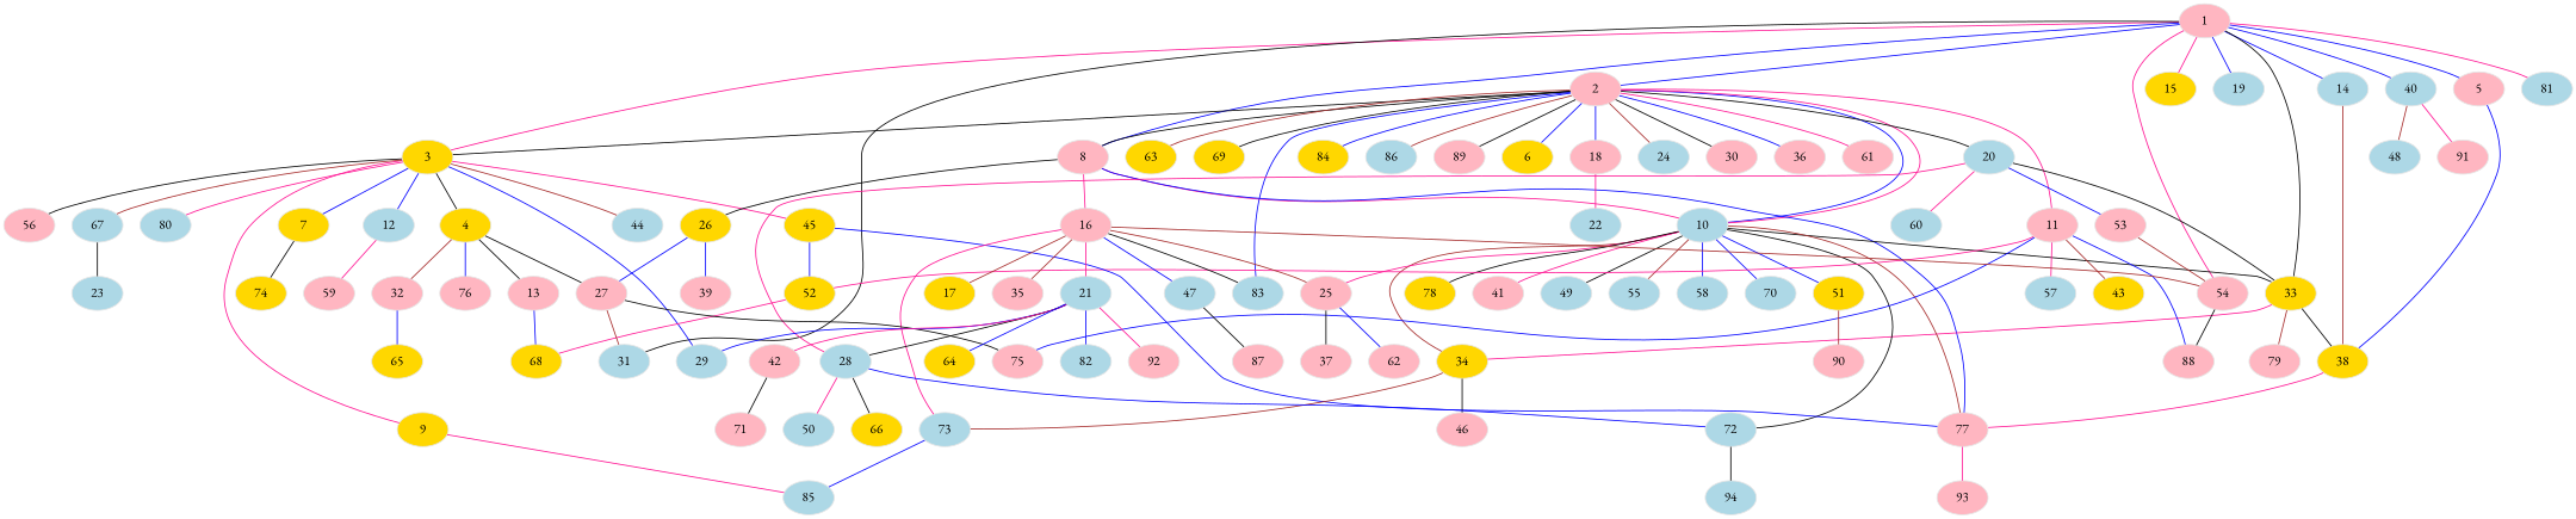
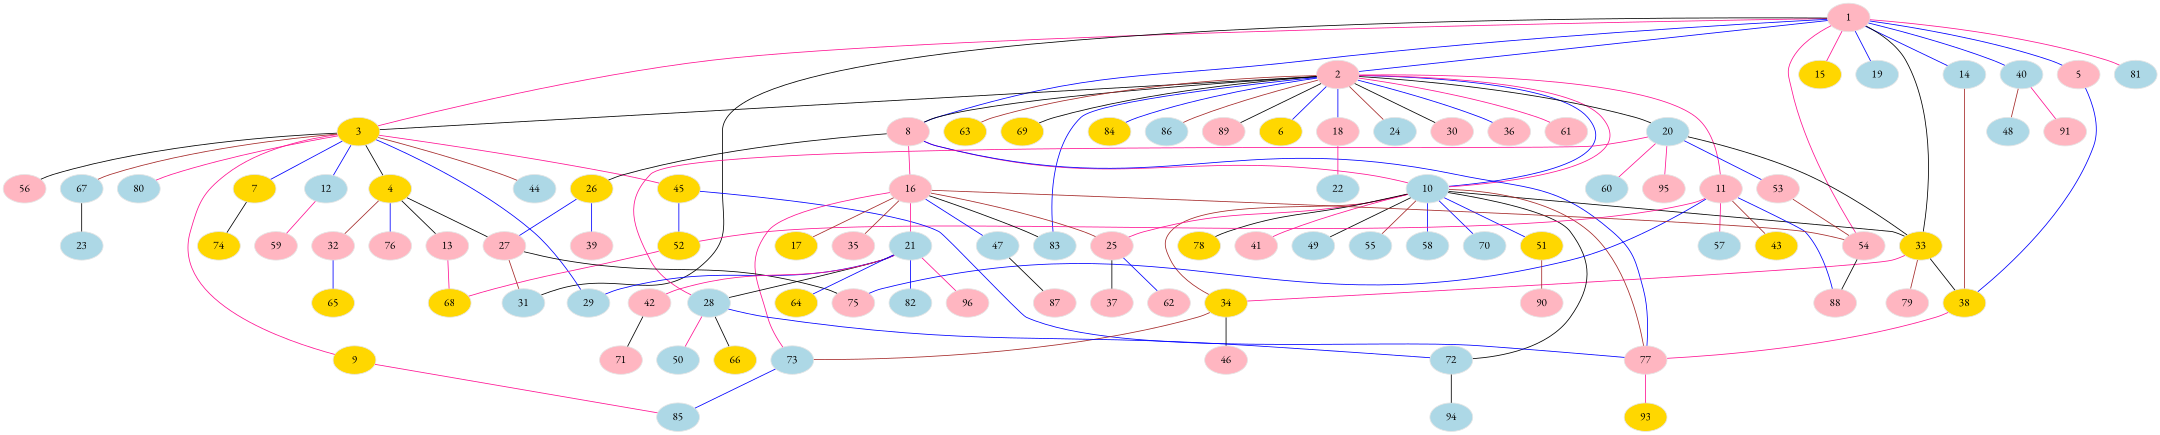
  graph {
    fontname="EB Garamond"
    node [color=gray90 fillcolor=lightpink fontname="EB Garamond" style=filled]
    edge [color=blue fontname="EB Garamond"]
    1
    2
    3 [fillcolor=gold]
    5
    8
    14 [fillcolor=lightblue]
    15 [fillcolor=gold]
    19 [fillcolor=lightblue]
    31 [fillcolor=lightblue]
    33 [fillcolor=gold]
    40 [fillcolor=lightblue]
    54
    81 [fillcolor=lightblue]
    6 [fillcolor=gold]
    10 [fillcolor=lightblue]
    11
    18
    20 [fillcolor=lightblue]
    24 [fillcolor=lightblue]
    30
    36
    61
    63 [fillcolor=gold]
    69 [fillcolor=gold]
    83 [fillcolor=lightblue]
    84 [fillcolor=gold]
    86 [fillcolor=lightblue]
    89
    4 [fillcolor=gold]
    7 [fillcolor=gold]
    9 [fillcolor=gold]
    12 [fillcolor=lightblue]
    29 [fillcolor=lightblue]
    44 [fillcolor=lightblue]
    45 [fillcolor=gold]
    56
    67 [fillcolor=lightblue]
    80 [fillcolor=lightblue]
    38 [fillcolor=gold]
    16
    26 [fillcolor=gold]
    77
    34 [fillcolor=gold]
    79
    48 [fillcolor=lightblue]
    91
    88
    25
    41
    49 [fillcolor=lightblue]
    51 [fillcolor=gold]
    55 [fillcolor=lightblue]
    58 [fillcolor=lightblue]
    70 [fillcolor=lightblue]
    72 [fillcolor=lightblue]
    78 [fillcolor=gold]
    43 [fillcolor=gold]
    52 [fillcolor=gold]
    57 [fillcolor=lightblue]
    75
    22 [fillcolor=lightblue]
    28 [fillcolor=lightblue]
    53
    60 [fillcolor=lightblue]
+   95
    13
    27
    32
    76
    74 [fillcolor=gold]
    85 [fillcolor=lightblue]
    59
    23 [fillcolor=lightblue]
    68 [fillcolor=gold]
    65 [fillcolor=gold]
    17 [fillcolor=gold]
    21 [fillcolor=lightblue]
    35
    47 [fillcolor=lightblue]
    73 [fillcolor=lightblue]
    39
-   93
+   93 [fillcolor=gold]
    37
    62
    46
    90
    94 [fillcolor=lightblue]
    42
    64 [fillcolor=gold]
    82 [fillcolor=lightblue]
-   92
+   92 [label=96]
    87
    50 [fillcolor=lightblue]
    66 [fillcolor=gold]
    71
    1 -- 2
    1 -- 3 [color=deeppink]
    1 -- 5
    1 -- 8
    1 -- 14
    1 -- 15 [color=deeppink]
    1 -- 19
    1 -- 31 [color=black]
    1 -- 33 [color=black]
    1 -- 40
    1 -- 54 [color=deeppink]
    1 -- 81 [color=deeppink]
    2 -- 3 [color=black]
    2 -- 8 [color=black]
    2 -- 6
    2 -- 10
    2 -- 10 [color=deeppink]
    2 -- 11 [color=deeppink]
    2 -- 18
    2 -- 20 [color=black]
    2 -- 24 [color=brown]
    2 -- 30 [color=black]
    2 -- 36
    2 -- 61 [color=deeppink]
    2 -- 63 [color=brown]
    2 -- 69 [color=black]
    2 -- 83
    2 -- 84
    2 -- 86 [color=brown]
    2 -- 89 [color=black]
    3 -- 4 [color=black]
    3 -- 7
    3 -- 9 [color=deeppink]
    3 -- 12
    3 -- 29
    3 -- 44 [color=brown]
    3 -- 45 [color=deeppink]
    3 -- 56 [color=black]
    3 -- 67 [color=brown]
    3 -- 80 [color=deeppink]
    5 -- 38
    8 -- 10 [color=deeppink]
    8 -- 16 [color=deeppink]
    8 -- 26 [color=black]
    8 -- 77
    14 -- 38 [color=brown]
    33 -- 38 [color=black]
    33 -- 34 [color=deeppink]
    33 -- 79 [color=brown]
    40 -- 48 [color=brown]
    40 -- 91 [color=deeppink]
    54 -- 88 [color=black]
    10 -- 33 [color=black]
    10 -- 77 [color=brown]
    10 -- 34 [color=brown]
    10 -- 25 [color=deeppink]
    10 -- 41 [color=deeppink]
    10 -- 49 [color=black]
    10 -- 51
    10 -- 55 [color=brown]
    10 -- 58
    10 -- 70
    10 -- 72 [color=black]
    10 -- 78 [color=black]
    11 -- 88
    11 -- 43 [color=brown]
    11 -- 52 [color=deeppink]
    11 -- 57 [color=deeppink]
    11 -- 75
    18 -- 22 [color=deeppink]
    20 -- 33 [color=black]
    20 -- 28 [color=deeppink]
    20 -- 53
    20 -- 60 [color=deeppink]
+   20 -- 95 [color=deeppink]
    4 -- 13 [color=black]
    4 -- 27 [color=black]
    4 -- 32 [color=brown]
    4 -- 76
    7 -- 74 [color=black]
    9 -- 85 [color=deeppink]
    12 -- 59 [color=deeppink]
    45 -- 77
    45 -- 52
    67 -- 23 [color=black]
    38 -- 77 [color=deeppink]
    16 -- 54 [color=brown]
    16 -- 83 [color=black]
    16 -- 25 [color=brown]
    16 -- 17 [color=brown]
    16 -- 21 [color=deeppink]
    16 -- 35 [color=brown]
    16 -- 47
    16 -- 73 [color=deeppink]
    26 -- 27
    26 -- 39
    77 -- 93 [color=deeppink]
    34 -- 73 [color=brown]
    34 -- 46 [color=black]
    25 -- 37 [color=black]
    25 -- 62
    51 -- 90 [color=brown]
    72 -- 94 [color=black]
    52 -- 68 [color=deeppink]
    28 -- 72
    28 -- 50 [color=deeppink]
    28 -- 66 [color=black]
    53 -- 54 [color=brown]
-   13 -- 68
+   13 -- 68 [color=deeppink]
    27 -- 31 [color=brown]
    27 -- 75 [color=black]
    32 -- 65
    21 -- 29
    21 -- 28 [color=black]
    21 -- 42 [color=deeppink]
    21 -- 64
    21 -- 82
    21 -- 92 [color=deeppink]
    47 -- 87 [color=black]
    73 -- 85
    42 -- 71 [color=black]
  }
